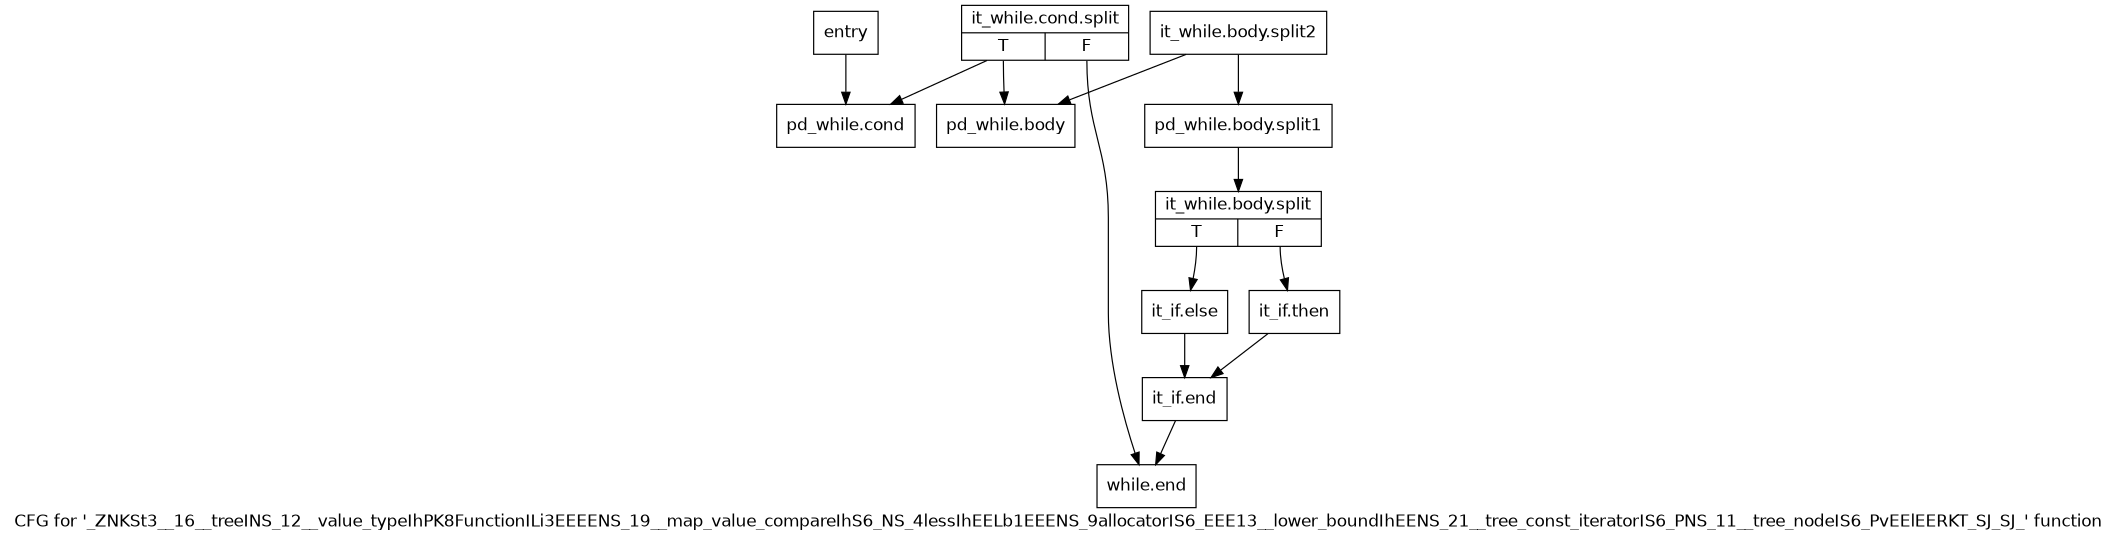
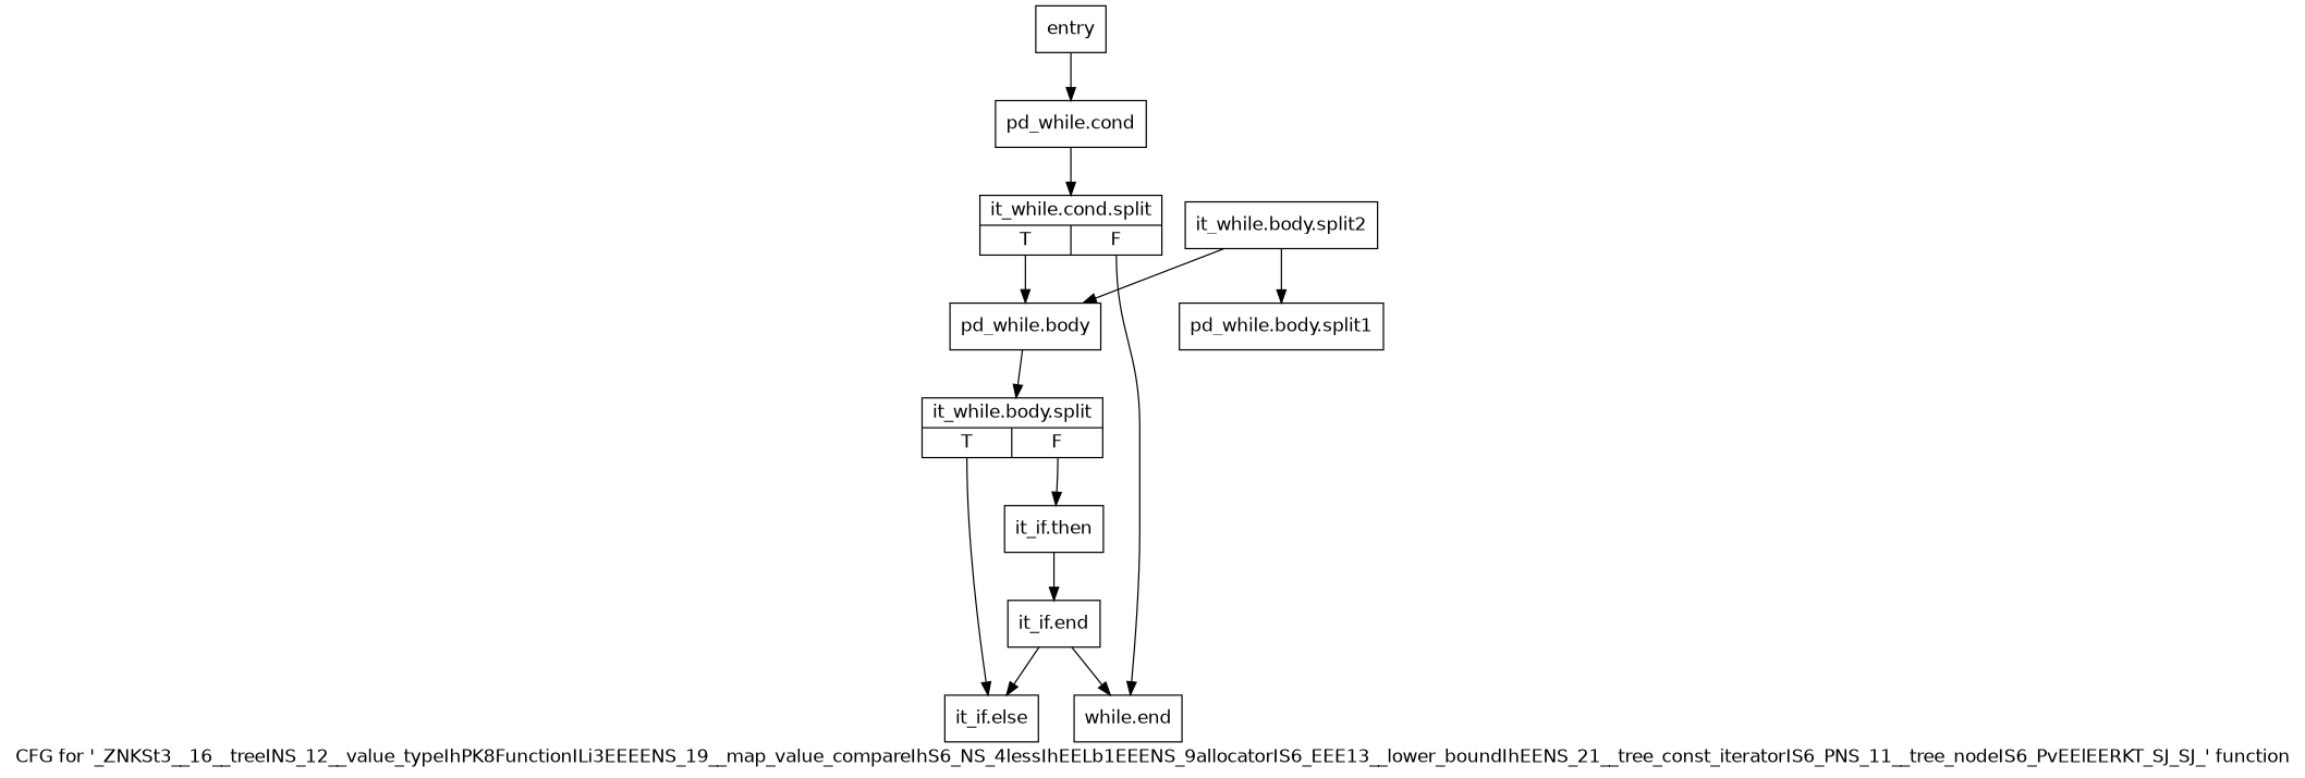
  digraph {
    fontname="DejaVu Sans"
    label="CFG for '_ZNKSt3__16__treeINS_12__value_typeIhPK8FunctionILi3EEEENS_19__map_value_compareIhS6_NS_4lessIhEELb1EEENS_9allocatorIS6_EEE13__lower_boundIhEENS_21__tree_const_iteratorIS6_PNS_11__tree_nodeIS6_PvEElEERKT_SJ_SJ_' function"
    node [fontname="DejaVu Sans" shape=record]
    edge [fontname="DejaVu Sans"]
    n1 [label="{entry}"]
    n2 [label="{pd_while.cond}"]
    n3 [label="{it_while.cond.split|{<s0>T|<s1>F}}"]
    n4 [label="{pd_while.body}"]
    n5 [label="{while.end}"]
    n6 [label="{it_while.body.split2}"]
    n7 [label="{pd_while.body.split1}"]
    n8 [label="{it_while.body.split|{<s0>T|<s1>F}}"]
    n9 [label="{it_if.else}"]
    n10 [label="{it_if.then}"]
    n11 [label="{it_if.end}"]
    n1 -> n2
-   n3 -> n2
+   n2 -> n3
    n3 -> n4 [tailport=s0]
    n3 -> n5 [tailport=s1]
    n6 -> n4
    n6 -> n7
-   n7 -> n8
+   n4 -> n8
    n8 -> n9 [tailport=s0]
    n8 -> n10 [tailport=s1]
-   n9 -> n11
+   n11 -> n9
    n10 -> n11
    n11 -> n5
  }
